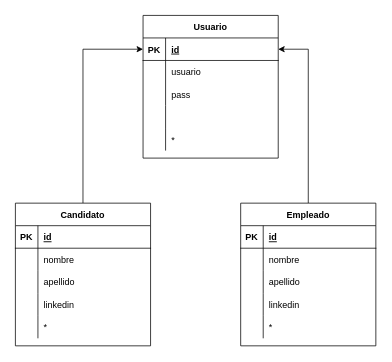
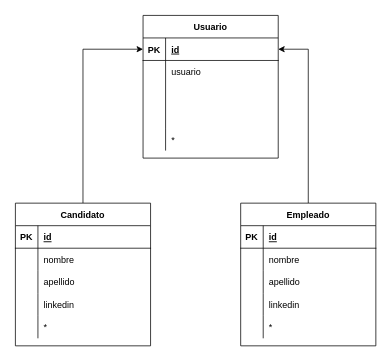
  <mxCell id="0" />
  <mxCell id="1" parent="0" />
  <mxCell id="2" style="edgeStyle=orthogonalEdgeStyle;rounded=0;orthogonalLoop=1;jettySize=auto;html=1;entryX=0;entryY=0.5;entryDx=0;entryDy=0;" edge="1" parent="1" source="3" target="37"><mxGeometry relative="1" as="geometry" /></mxCell>
  <mxCell id="3" value="Candidato" style="shape=table;startSize=30;container=1;collapsible=1;childLayout=tableLayout;fixedRows=1;rowLines=0;fontStyle=1;align=center;resizeLast=1;" vertex="1" parent="1"><mxGeometry x="20" y="270" width="180" height="190" as="geometry" /></mxCell>
  <mxCell id="4" value="" style="shape=partialRectangle;collapsible=0;dropTarget=0;pointerEvents=0;fillColor=none;top=0;left=0;bottom=1;right=0;points=[[0,0.5],[1,0.5]];portConstraint=eastwest;" vertex="1" parent="3"><mxGeometry y="30" width="180" height="30" as="geometry" /></mxCell>
  <mxCell id="5" value="PK" style="shape=partialRectangle;connectable=0;fillColor=none;top=0;left=0;bottom=0;right=0;fontStyle=1;overflow=hidden;" vertex="1" parent="4"><mxGeometry width="30" height="30" as="geometry"><mxRectangle width="30" height="30" as="alternateBounds" /></mxGeometry></mxCell>
  <mxCell id="6" value="id" style="shape=partialRectangle;connectable=0;fillColor=none;top=0;left=0;bottom=0;right=0;align=left;spacingLeft=6;fontStyle=5;overflow=hidden;" vertex="1" parent="4"><mxGeometry x="30" width="150" height="30" as="geometry"><mxRectangle width="150" height="30" as="alternateBounds" /></mxGeometry></mxCell>
  <mxCell id="7" value="" style="shape=partialRectangle;collapsible=0;dropTarget=0;pointerEvents=0;fillColor=none;top=0;left=0;bottom=0;right=0;points=[[0,0.5],[1,0.5]];portConstraint=eastwest;" vertex="1" parent="3"><mxGeometry y="60" width="180" height="30" as="geometry" /></mxCell>
  <mxCell id="8" value="" style="shape=partialRectangle;connectable=0;fillColor=none;top=0;left=0;bottom=0;right=0;editable=1;overflow=hidden;" vertex="1" parent="7"><mxGeometry width="30" height="30" as="geometry"><mxRectangle width="30" height="30" as="alternateBounds" /></mxGeometry></mxCell>
  <mxCell id="9" value="nombre    " style="shape=partialRectangle;connectable=0;fillColor=none;top=0;left=0;bottom=0;right=0;align=left;spacingLeft=6;overflow=hidden;" vertex="1" parent="7"><mxGeometry x="30" width="150" height="30" as="geometry"><mxRectangle width="150" height="30" as="alternateBounds" /></mxGeometry></mxCell>
  <mxCell id="10" value="" style="shape=partialRectangle;collapsible=0;dropTarget=0;pointerEvents=0;fillColor=none;top=0;left=0;bottom=0;right=0;points=[[0,0.5],[1,0.5]];portConstraint=eastwest;" vertex="1" parent="3"><mxGeometry y="90" width="180" height="30" as="geometry" /></mxCell>
  <mxCell id="11" value="" style="shape=partialRectangle;connectable=0;fillColor=none;top=0;left=0;bottom=0;right=0;editable=1;overflow=hidden;" vertex="1" parent="10"><mxGeometry width="30" height="30" as="geometry"><mxRectangle width="30" height="30" as="alternateBounds" /></mxGeometry></mxCell>
  <mxCell id="12" value="apellido " style="shape=partialRectangle;connectable=0;fillColor=none;top=0;left=0;bottom=0;right=0;align=left;spacingLeft=6;overflow=hidden;" vertex="1" parent="10"><mxGeometry x="30" width="150" height="30" as="geometry"><mxRectangle width="150" height="30" as="alternateBounds" /></mxGeometry></mxCell>
  <mxCell id="13" value="" style="shape=partialRectangle;collapsible=0;dropTarget=0;pointerEvents=0;fillColor=none;top=0;left=0;bottom=0;right=0;points=[[0,0.5],[1,0.5]];portConstraint=eastwest;" vertex="1" parent="3"><mxGeometry y="120" width="180" height="30" as="geometry" /></mxCell>
  <mxCell id="14" value="" style="shape=partialRectangle;connectable=0;fillColor=none;top=0;left=0;bottom=0;right=0;editable=1;overflow=hidden;" vertex="1" parent="13"><mxGeometry width="30" height="30" as="geometry"><mxRectangle width="30" height="30" as="alternateBounds" /></mxGeometry></mxCell>
  <mxCell id="15" value="linkedin" style="shape=partialRectangle;connectable=0;fillColor=none;top=0;left=0;bottom=0;right=0;align=left;spacingLeft=6;overflow=hidden;" vertex="1" parent="13"><mxGeometry x="30" width="150" height="30" as="geometry"><mxRectangle width="150" height="30" as="alternateBounds" /></mxGeometry></mxCell>
  <mxCell id="16" style="shape=partialRectangle;collapsible=0;dropTarget=0;pointerEvents=0;fillColor=none;top=0;left=0;bottom=0;right=0;points=[[0,0.5],[1,0.5]];portConstraint=eastwest;" vertex="1" parent="3"><mxGeometry y="150" width="180" height="30" as="geometry" /></mxCell>
  <mxCell id="17" style="shape=partialRectangle;connectable=0;fillColor=none;top=0;left=0;bottom=0;right=0;editable=1;overflow=hidden;" vertex="1" parent="16"><mxGeometry width="30" height="30" as="geometry"><mxRectangle width="30" height="30" as="alternateBounds" /></mxGeometry></mxCell>
  <mxCell id="18" value="*" style="shape=partialRectangle;connectable=0;fillColor=none;top=0;left=0;bottom=0;right=0;align=left;spacingLeft=6;overflow=hidden;" vertex="1" parent="16"><mxGeometry x="30" width="150" height="30" as="geometry"><mxRectangle width="150" height="30" as="alternateBounds" /></mxGeometry></mxCell>
  <mxCell id="19" style="edgeStyle=orthogonalEdgeStyle;rounded=0;orthogonalLoop=1;jettySize=auto;html=1;" edge="1" parent="1" source="20" target="37"><mxGeometry relative="1" as="geometry" /></mxCell>
  <mxCell id="20" value="Empleado" style="shape=table;startSize=30;container=1;collapsible=1;childLayout=tableLayout;fixedRows=1;rowLines=0;fontStyle=1;align=center;resizeLast=1;" vertex="1" parent="1"><mxGeometry x="320" y="270" width="180" height="190" as="geometry" /></mxCell>
  <mxCell id="21" value="" style="shape=partialRectangle;collapsible=0;dropTarget=0;pointerEvents=0;fillColor=none;top=0;left=0;bottom=1;right=0;points=[[0,0.5],[1,0.5]];portConstraint=eastwest;" vertex="1" parent="20"><mxGeometry y="30" width="180" height="30" as="geometry" /></mxCell>
  <mxCell id="22" value="PK" style="shape=partialRectangle;connectable=0;fillColor=none;top=0;left=0;bottom=0;right=0;fontStyle=1;overflow=hidden;" vertex="1" parent="21"><mxGeometry width="30" height="30" as="geometry"><mxRectangle width="30" height="30" as="alternateBounds" /></mxGeometry></mxCell>
  <mxCell id="23" value="id" style="shape=partialRectangle;connectable=0;fillColor=none;top=0;left=0;bottom=0;right=0;align=left;spacingLeft=6;fontStyle=5;overflow=hidden;" vertex="1" parent="21"><mxGeometry x="30" width="150" height="30" as="geometry"><mxRectangle width="150" height="30" as="alternateBounds" /></mxGeometry></mxCell>
  <mxCell id="24" value="" style="shape=partialRectangle;collapsible=0;dropTarget=0;pointerEvents=0;fillColor=none;top=0;left=0;bottom=0;right=0;points=[[0,0.5],[1,0.5]];portConstraint=eastwest;" vertex="1" parent="20"><mxGeometry y="60" width="180" height="30" as="geometry" /></mxCell>
  <mxCell id="25" value="" style="shape=partialRectangle;connectable=0;fillColor=none;top=0;left=0;bottom=0;right=0;editable=1;overflow=hidden;" vertex="1" parent="24"><mxGeometry width="30" height="30" as="geometry"><mxRectangle width="30" height="30" as="alternateBounds" /></mxGeometry></mxCell>
  <mxCell id="26" value="nombre    " style="shape=partialRectangle;connectable=0;fillColor=none;top=0;left=0;bottom=0;right=0;align=left;spacingLeft=6;overflow=hidden;" vertex="1" parent="24"><mxGeometry x="30" width="150" height="30" as="geometry"><mxRectangle width="150" height="30" as="alternateBounds" /></mxGeometry></mxCell>
  <mxCell id="27" value="" style="shape=partialRectangle;collapsible=0;dropTarget=0;pointerEvents=0;fillColor=none;top=0;left=0;bottom=0;right=0;points=[[0,0.5],[1,0.5]];portConstraint=eastwest;" vertex="1" parent="20"><mxGeometry y="90" width="180" height="30" as="geometry" /></mxCell>
  <mxCell id="28" value="" style="shape=partialRectangle;connectable=0;fillColor=none;top=0;left=0;bottom=0;right=0;editable=1;overflow=hidden;" vertex="1" parent="27"><mxGeometry width="30" height="30" as="geometry"><mxRectangle width="30" height="30" as="alternateBounds" /></mxGeometry></mxCell>
  <mxCell id="29" value="apellido " style="shape=partialRectangle;connectable=0;fillColor=none;top=0;left=0;bottom=0;right=0;align=left;spacingLeft=6;overflow=hidden;" vertex="1" parent="27"><mxGeometry x="30" width="150" height="30" as="geometry"><mxRectangle width="150" height="30" as="alternateBounds" /></mxGeometry></mxCell>
  <mxCell id="30" value="" style="shape=partialRectangle;collapsible=0;dropTarget=0;pointerEvents=0;fillColor=none;top=0;left=0;bottom=0;right=0;points=[[0,0.5],[1,0.5]];portConstraint=eastwest;" vertex="1" parent="20"><mxGeometry y="120" width="180" height="30" as="geometry" /></mxCell>
  <mxCell id="31" value="" style="shape=partialRectangle;connectable=0;fillColor=none;top=0;left=0;bottom=0;right=0;editable=1;overflow=hidden;" vertex="1" parent="30"><mxGeometry width="30" height="30" as="geometry"><mxRectangle width="30" height="30" as="alternateBounds" /></mxGeometry></mxCell>
  <mxCell id="32" value="linkedin" style="shape=partialRectangle;connectable=0;fillColor=none;top=0;left=0;bottom=0;right=0;align=left;spacingLeft=6;overflow=hidden;" vertex="1" parent="30"><mxGeometry x="30" width="150" height="30" as="geometry"><mxRectangle width="150" height="30" as="alternateBounds" /></mxGeometry></mxCell>
  <mxCell id="33" style="shape=partialRectangle;collapsible=0;dropTarget=0;pointerEvents=0;fillColor=none;top=0;left=0;bottom=0;right=0;points=[[0,0.5],[1,0.5]];portConstraint=eastwest;" vertex="1" parent="20"><mxGeometry y="150" width="180" height="30" as="geometry" /></mxCell>
  <mxCell id="34" style="shape=partialRectangle;connectable=0;fillColor=none;top=0;left=0;bottom=0;right=0;editable=1;overflow=hidden;" vertex="1" parent="33"><mxGeometry width="30" height="30" as="geometry"><mxRectangle width="30" height="30" as="alternateBounds" /></mxGeometry></mxCell>
  <mxCell id="35" value="*" style="shape=partialRectangle;connectable=0;fillColor=none;top=0;left=0;bottom=0;right=0;align=left;spacingLeft=6;overflow=hidden;" vertex="1" parent="33"><mxGeometry x="30" width="150" height="30" as="geometry"><mxRectangle width="150" height="30" as="alternateBounds" /></mxGeometry></mxCell>
  <mxCell id="36" value="Usuario" style="shape=table;startSize=30;container=1;collapsible=1;childLayout=tableLayout;fixedRows=1;rowLines=0;fontStyle=1;align=center;resizeLast=1;" vertex="1" parent="1"><mxGeometry x="190" y="20" width="180" height="190" as="geometry" /></mxCell>
  <mxCell id="37" value="" style="shape=partialRectangle;collapsible=0;dropTarget=0;pointerEvents=0;fillColor=none;top=0;left=0;bottom=1;right=0;points=[[0,0.5],[1,0.5]];portConstraint=eastwest;" vertex="1" parent="36"><mxGeometry y="30" width="180" height="30" as="geometry" /></mxCell>
  <mxCell id="38" value="PK" style="shape=partialRectangle;connectable=0;fillColor=none;top=0;left=0;bottom=0;right=0;fontStyle=1;overflow=hidden;" vertex="1" parent="37"><mxGeometry width="30" height="30" as="geometry"><mxRectangle width="30" height="30" as="alternateBounds" /></mxGeometry></mxCell>
  <mxCell id="39" value="id" style="shape=partialRectangle;connectable=0;fillColor=none;top=0;left=0;bottom=0;right=0;align=left;spacingLeft=6;fontStyle=5;overflow=hidden;" vertex="1" parent="37"><mxGeometry x="30" width="150" height="30" as="geometry"><mxRectangle width="150" height="30" as="alternateBounds" /></mxGeometry></mxCell>
  <mxCell id="40" value="" style="shape=partialRectangle;collapsible=0;dropTarget=0;pointerEvents=0;fillColor=none;top=0;left=0;bottom=0;right=0;points=[[0,0.5],[1,0.5]];portConstraint=eastwest;" vertex="1" parent="36"><mxGeometry y="60" width="180" height="30" as="geometry" /></mxCell>
  <mxCell id="41" value="" style="shape=partialRectangle;connectable=0;fillColor=none;top=0;left=0;bottom=0;right=0;editable=1;overflow=hidden;" vertex="1" parent="40"><mxGeometry width="30" height="30" as="geometry"><mxRectangle width="30" height="30" as="alternateBounds" /></mxGeometry></mxCell>
  <mxCell id="42" value="usuario" style="shape=partialRectangle;connectable=0;fillColor=none;top=0;left=0;bottom=0;right=0;align=left;spacingLeft=6;overflow=hidden;" vertex="1" parent="40"><mxGeometry x="30" width="150" height="30" as="geometry"><mxRectangle width="150" height="30" as="alternateBounds" /></mxGeometry></mxCell>
  <mxCell id="43" value="" style="shape=partialRectangle;collapsible=0;dropTarget=0;pointerEvents=0;fillColor=none;top=0;left=0;bottom=0;right=0;points=[[0,0.5],[1,0.5]];portConstraint=eastwest;" vertex="1" parent="36"><mxGeometry y="90" width="180" height="30" as="geometry" /></mxCell>
  <mxCell id="44" value="" style="shape=partialRectangle;connectable=0;fillColor=none;top=0;left=0;bottom=0;right=0;editable=1;overflow=hidden;" vertex="1" parent="43"><mxGeometry width="30" height="30" as="geometry"><mxRectangle width="30" height="30" as="alternateBounds" /></mxGeometry></mxCell>
- <mxCell id="45" value="pass" style="shape=partialRectangle;connectable=0;fillColor=none;top=0;left=0;bottom=0;right=0;align=left;spacingLeft=6;overflow=hidden;" vertex="1" parent="43"><mxGeometry x="30" width="150" height="30" as="geometry"><mxRectangle width="150" height="30" as="alternateBounds" /></mxGeometry></mxCell>
  <mxCell id="46" value="" style="shape=partialRectangle;collapsible=0;dropTarget=0;pointerEvents=0;fillColor=none;top=0;left=0;bottom=0;right=0;points=[[0,0.5],[1,0.5]];portConstraint=eastwest;" vertex="1" parent="36"><mxGeometry y="120" width="180" height="30" as="geometry" /></mxCell>
  <mxCell id="47" value="" style="shape=partialRectangle;connectable=0;fillColor=none;top=0;left=0;bottom=0;right=0;editable=1;overflow=hidden;" vertex="1" parent="46"><mxGeometry width="30" height="30" as="geometry"><mxRectangle width="30" height="30" as="alternateBounds" /></mxGeometry></mxCell>
  <mxCell id="48" value="" style="shape=partialRectangle;connectable=0;fillColor=none;top=0;left=0;bottom=0;right=0;align=left;spacingLeft=6;overflow=hidden;" vertex="1" parent="46"><mxGeometry x="30" width="150" height="30" as="geometry"><mxRectangle width="150" height="30" as="alternateBounds" /></mxGeometry></mxCell>
  <mxCell id="49" style="shape=partialRectangle;collapsible=0;dropTarget=0;pointerEvents=0;fillColor=none;top=0;left=0;bottom=0;right=0;points=[[0,0.5],[1,0.5]];portConstraint=eastwest;" vertex="1" parent="36"><mxGeometry y="150" width="180" height="30" as="geometry" /></mxCell>
  <mxCell id="50" style="shape=partialRectangle;connectable=0;fillColor=none;top=0;left=0;bottom=0;right=0;editable=1;overflow=hidden;" vertex="1" parent="49"><mxGeometry width="30" height="30" as="geometry"><mxRectangle width="30" height="30" as="alternateBounds" /></mxGeometry></mxCell>
  <mxCell id="51" value="*" style="shape=partialRectangle;connectable=0;fillColor=none;top=0;left=0;bottom=0;right=0;align=left;spacingLeft=6;overflow=hidden;" vertex="1" parent="49"><mxGeometry x="30" width="150" height="30" as="geometry"><mxRectangle width="150" height="30" as="alternateBounds" /></mxGeometry></mxCell>
